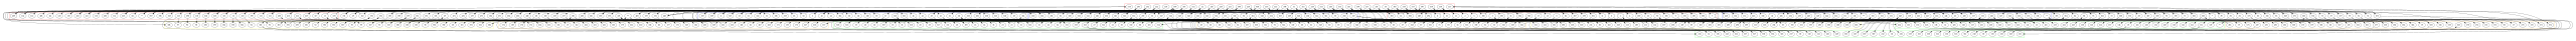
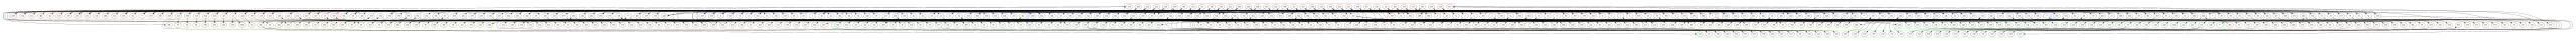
  strict digraph {
    fontname="Noto Serif"
    node [fontname="Noto Serif"]
    edge [fontname="Noto Serif"]
    198
    199
    200
    201
    202
    203
    204
    205
    206
    207
    208
    209
    210
    211
    212
    213
    214
    215
    486
    487
    488
    489
    490
    491
    492
    493
    494
    495
    496
    497
    498
    499
    500
    501
    502
    503
    216
    217
    218
    219
    220
    221
    222
    223
    224
    225
    226
    227
    228
    229
    230
    231
    232
    233
    504
    505
    506
    507
    508
    509
    510
    511
    512
    513
    514
    515
    516
    517
    518
    519
    n71 [label=820]
    521
    108
    109
    110
    111
    112
    113
    114
    115
    116
    117
    118
    119
    120
    121
    122
    123
    124
    125
    396
    397
    398
    399
    400
    401
    402
    403
    404
    405
    406
    407
    408
    409
    410
    411
    412
    413
    144
    145
    146
    147
    148
    149
    150
    151
    152
    153
    154
    155
    156
    157
    158
    159
    160
    161
    432
    433
    434
    435
    436
    437
    438
    439
    440
    441
    442
    443
    444
    445
    446
    447
    448
    449
    90
    91
    92
    93
    94
    95
    96
    97
    98
    99
    100
    101
    102
    103
    104
    105
    106
    107
    378
    379
    380
    381
    382
    383
    384
    385
    386
    387
    388
    389
    390
    391
    392
    393
    394
    395
    162
    163
    164
    165
    166
    167
    168
    169
    170
    171
    172
    173
    174
    175
    176
    177
    178
    179
    450
    451
    452
    453
    454
    455
    456
    457
    458
    459
    460
    461
    462
    463
    464
    465
    466
    467
    180
    181
    182
    183
    184
    185
    186
    187
    188
    189
    190
    191
    192
    193
    194
    195
    196
    197
    468
    469
    470
    471
    472
    473
    474
    475
    476
    477
    478
    479
    480
    481
    482
    483
    484
    485
    18
    19
    20
    21
    22
    23
    24
    25
    26
    27
    28
    29
    30
    31
    32
    33
    34
    35
    306
    307
    308
    309
    310
    311
    312
    313
    314
    315
    316
    317
    318
    319
    320
    321
    322
    323
    54
    55
    56
    57
    58
    59
    60
    61
    62
    63
    64
    65
    66
    67
    68
    69
    70
    71
    342
    343
    344
    345
    346
    347
    348
    349
    350
    351
    352
    353
    354
    355
    356
    357
    358
    359
    252
    253
    254
    255
    256
    257
    258
    259
    260
    261
    262
    263
    264
    265
    266
    267
    268
    269
    540
    541
    542
    543
    544
    545
    546
    547
    548
    549
    550
    551
    552
    553
    554
    555
    556
    557
    270
    271
    272
    273
    274
    275
    276
    277
    278
    279
    280
    281
    282
    283
    284
    285
    286
    287
    558
    559
    560
    561
    562
    563
    564
    565
    566
    567
    568
    569
    570
    571
    572
    573
    574
    575
    72
    73
    74
    75
    76
    77
    78
    79
    80
    81
    82
    83
    84
    85
    86
    87
    88
    89
    360
    361
    362
    363
    364
    365
    366
    367
    368
    369
    370
    371
    372
    373
    374
    375
    376
    377
    234
    235
    236
    237
    238
    239
    240
    241
    242
    243
    244
    245
    246
    247
    248
    249
    250
    251
    522
    523
    524
    525
    526
    527
    528
    529
    530
    531
    532
    533
    534
    535
    536
    537
    538
    539
    126
    127
    128
    129
    130
    131
    132
    133
    134
    135
    136
    137
    138
    139
    140
    141
    142
    143
    414
    415
    416
    417
    418
    419
    420
    421
    422
    423
    424
    425
    426
    427
    428
    429
    430
    431
    36
    37
    38
    39
    40
    41
    42
    43
    44
    45
    46
    47
    48
    49
    50
    51
    52
    53
    324
    325
    326
    327
    328
    329
    330
    331
    332
    333
    n533 [label=834]
    335
    336
    337
    338
    339
    340
    341
    0
    1
    2
    3
    4
    5
    6
    7
    8
    9
    10
    11
    12
    13
    14
    15
    16
    17
    288
    289
    290
    291
    292
    293
    294
    295
    296
    297
    298
    299
    300
    301
    302
    303
    304
    305
    subgraph cluster_1 {
      color=yellow
      198
      199
      200
      201
      202
      203
      204
      205
      206
      207
      208
      209
      210
      211
      212
      213
      214
      215
      486
      487
      488
      489
      490
      491
      492
      493
      494
      495
      496
      497
      498
      499
      500
      501
      502
      503
    }
    subgraph cluster_2 {
      color=red
      216
      217
      218
      219
      220
      221
      222
      223
      224
      225
      226
      227
      228
      229
      230
      231
      232
      233
      504
      505
      506
      507
      508
      509
      510
      511
      512
      513
      514
      515
      516
      517
      518
      519
      n71
      521
    }
    subgraph cluster_3 {
      color=red
      108
      109
      110
      111
      112
      113
      114
      115
      116
      117
      118
      119
      120
      121
      122
      123
      124
      125
      396
      397
      398
      399
      400
      401
      402
      403
      404
      405
      406
      407
      408
      409
      410
      411
      412
      413
    }
    subgraph cluster_4 {
      color=blue
      144
      145
      146
      147
      148
      149
      150
      151
      152
      153
      154
      155
      156
      157
      158
      159
      160
      161
      432
      433
      434
      435
      436
      437
      438
      439
      440
      441
      442
      443
      444
      445
      446
      447
      448
      449
    }
    subgraph cluster_5 {
      color=yellow
      90
      91
      92
      93
      94
      95
      96
      97
      98
      99
      100
      101
      102
      103
      104
      105
      106
      107
      378
      379
      380
      381
      382
      383
      384
      385
      386
      387
      388
      389
      390
      391
      392
      393
      394
      395
    }
    subgraph cluster_6 {
      color=orange
      162
      163
      164
      165
      166
      167
      168
      169
      170
      171
      172
      173
      174
      175
      176
      177
      178
      179
      450
      451
      452
      453
      454
      455
      456
      457
      458
      459
      460
      461
      462
      463
      464
      465
      466
      467
    }
    subgraph cluster_7 {
      color=grey
      180
      181
      182
      183
      184
      185
      186
      187
      188
      189
      190
      191
      192
      193
      194
      195
      196
      197
      468
      469
      470
      471
      472
      473
      474
      475
      476
      477
      478
      479
      480
      481
      482
      483
      484
      485
    }
    subgraph cluster_8 {
      color=green
      18
      19
      20
      21
      22
      23
      24
      25
      26
      27
      28
      29
      30
      31
      32
      33
      34
      35
      306
      307
      308
      309
      310
      311
      312
      313
      314
      315
      316
      317
      318
      319
      320
      321
      322
      323
    }
    subgraph cluster_9 {
      color=orange
      54
      55
      56
      57
      58
      59
      60
      61
      62
      63
      64
      65
      66
      67
      68
      69
      70
      71
      342
      343
      344
      345
      346
      347
      348
      349
      350
      351
      352
      353
      354
      355
      356
      357
      358
      359
    }
    subgraph cluster_10 {
      color=blue
      252
      253
      254
      255
      256
      257
      258
      259
      260
      261
      262
      263
      264
      265
      266
      267
      268
      269
      540
      541
      542
      543
      544
      545
      546
      547
      548
      549
      550
      551
      552
      553
      554
      555
      556
      557
    }
    subgraph cluster_11 {
      color=orange
      270
      271
      272
      273
      274
      275
      276
      277
      278
      279
      280
      281
      282
      283
      284
      285
      286
      287
      558
      559
      560
      561
      562
      563
      564
      565
      566
      567
      568
      569
      570
      571
      572
      573
      574
      575
    }
    subgraph cluster_12 {
      color=grey
      72
      73
      74
      75
      76
      77
      78
      79
      80
      81
      82
      83
      84
      85
      86
      87
      88
      89
      360
      361
      362
      363
      364
      365
      366
      367
      368
      369
      370
      371
      372
      373
      374
      375
      376
      377
    }
    subgraph cluster_13 {
      color=green
      234
      235
      236
      237
      238
      239
      240
      241
      242
      243
      244
      245
      246
      247
      248
      249
      250
      251
      522
      523
      524
      525
      526
      527
      528
      529
      530
      531
      532
      533
      534
      535
      536
      537
      538
      539
    }
    subgraph cluster_14 {
      color=green
      126
      127
      128
      129
      130
      131
      132
      133
      134
      135
      136
      137
      138
      139
      140
      141
      142
      143
      414
      415
      416
      417
      418
      419
      420
      421
      422
      423
      424
      425
      426
      427
      428
      429
      430
      431
    }
    subgraph cluster_15 {
      color=blue
      36
      37
      38
      39
      40
      41
      42
      43
      44
      45
      46
      47
      48
      49
      50
      51
      52
      53
      324
      325
      326
      327
      328
      329
      330
      331
      332
      333
      n533
      335
      336
      337
      338
      339
      340
      341
    }
    subgraph cluster_16 {
      color=red
      0
      1
      2
      3
      4
      5
      6
      7
      8
      9
      10
      11
      12
      13
      14
      15
      16
      17
      288
      289
      290
      291
      292
      293
      294
      295
      296
      297
      298
      299
      300
      301
      302
      303
      304
      305
    }
    203 -> 146
    207 -> 80
    211 -> 1
    211 -> 3
    214 -> 26
    493 -> 307
    493 -> 364
    495 -> 149
    495 -> 156
    499 -> 448
    501 -> 109
    501 -> 115
    216 -> 258
    216 -> 540
    217 -> 145
    217 -> 469
    218 -> 488
    219 -> 252
    220 -> 190
    220 -> 346
    221 -> 439
    221 -> 183
    222 -> 480
    222 -> 362
    223 -> 261
    223 -> 263
    224 -> 188
    225 -> 445
    225 -> 549
    226 -> 276
    227 -> 271
    227 -> 574
    228 -> 471
    228 -> 54
    229 -> 189
    229 -> 65
    230 -> 388
    231 -> 303
    231 -> 304
    232 -> 187
    232 -> 473
    233 -> 16
    233 -> 301
    505 -> 185
    505 -> 77
    506 -> 180
    506 -> 184
    507 -> 76
    508 -> 542
    508 -> 548
    509 -> 484
    509 -> 554
    511 -> 358
    511 -> 543
    513 -> 551
    513 -> 556
    514 -> 482
    515 -> 449
    515 -> 477
    516 -> 478
    517 -> 197
    517 -> 89
    518 -> 468
    518 -> 273
    519 -> 153
    519 -> 195
    n71 -> 356
    521 -> 63
    521 -> 269
    109 -> 338
    109 -> 292
    110 -> 378
    110 -> 382
    111 -> 48
    111 -> n533
    113 -> 104
    113 -> 332
    115 -> 547
    115 -> 39
    117 -> 309
    117 -> 266
    118 -> 90
    119 -> 257
    119 -> 41
    121 -> 99
    121 -> 46
    123 -> 97
    123 -> 245
    124 -> 437
    124 -> 444
    125 -> 395
    125 -> 331
    397 -> 82
    397 -> 336
    398 -> 96
    399 -> 95
    399 -> 36
    401 -> 368
    401 -> 328
    403 -> 379
    403 -> 44
    404 -> 380
    405 -> 253
    405 -> 255
    407 -> 158
    407 -> 28
    409 -> 50
    409 -> 329
    410 -> 94
    410 -> 42
    411 -> 262
    411 -> 325
    412 -> 383
    412 -> 318
    413 -> 33
    413 -> 340
    144 -> 398
    145 -> 200
    145 -> 496
    146 -> 110
    146 -> 384
    147 -> 510
    147 -> 73
    148 -> 210
    148 -> 498
    149 -> 216
    149 -> 399
    150 -> 198
    150 -> 204
    151 -> 489
    151 -> 491
    153 -> 280
    153 -> 282
    154 -> 108
    155 -> 201
    155 -> 217
    156 -> 242
    156 -> 246
    157 -> 517
    157 -> 539
    158 -> 518
    159 -> 503
    159 -> 247
    160 -> 102
    161 -> 321
    161 -> 535
    432 -> 492
    432 -> 396
    433 -> 416
    433 -> 419
    434 -> 22
    434 -> 288
    435 -> 508
    436 -> 182
    436 -> 312
    437 -> 218
    437 -> 239
    438 -> 308
    438 -> 310
    439 -> 119
    439 -> 30
    440 -> 112
    441 -> 205
    441 -> 75
    442 -> 397
    443 -> 487
    443 -> 389
    444 -> 203
    444 -> 504
    445 -> 219
    445 -> 505
    446 -> 234
    447 -> 231
    447 -> 513
    448 -> 199
    448 -> 493
    449 -> 227
    449 -> 519
    97 -> 514
    97 -> 550
    99 -> 472
    100 -> 186
    103 -> 226
    103 -> 476
    107 -> 479
    385 -> 244
    385 -> 536
    387 -> 181
    389 -> 222
    395 -> 194
    395 -> 196
-   459 -> 506
+   459 -> 224
    459 -> 512
    461 -> 223
    461 -> 232
    465 -> 230
    180 -> 166
    180 -> 450
    181 -> 433
    181 -> 454
    182 -> 114
    182 -> 404
    183 -> 91
    183 -> 165
    184 -> 452
    184 -> 360
    185 -> 93
    185 -> 455
    186 -> 164
    186 -> 168
    187 -> 124
    187 -> 367
    188 -> 386
    188 -> 56
    189 -> 259
    189 -> 81
    190 -> 410
    190 -> 392
    191 -> 79
    191 -> 376
    192 -> 270
    192 -> 38
    193 -> 393
    193 -> 371
    194 -> 92
    194 -> 172
    195 -> 317
    195 -> 88
    196 -> 381
    196 -> 374
    197 -> 161
    197 -> 357
    468 -> 432
    468 -> 78
    469 -> 64
    469 -> 86
    470 -> 438
    470 -> 74
    471 -> 100
    471 -> 163
    472 -> 20
    472 -> 342
    473 -> 152
    473 -> 451
    474 -> 162
    475 -> 21
    475 -> 311
    476 -> 170
    476 -> 72
    477 -> 175
    477 -> 177
    478 -> 460
    478 -> 330
    479 -> 409
    479 -> 387
    480 -> 462
    480 -> 370
    481 -> 123
    481 -> 465
    482 -> 464
    483 -> 29
    483 -> 243
    484 -> 117
    484 -> 443
    485 -> 179
    485 -> 85
    18 -> 400
    21 -> 552
    22 -> 174
    27 -> 544
    29 -> 475
    31 -> 352
    31 -> 40
    33 -> 502
    33 -> 58
    309 -> 324
    309 -> 326
    312 -> 546
    313 -> 527
    313 -> 538
    315 -> 169
    315 -> 264
    316 -> 212
    317 -> 66
    317 -> 537
    319 -> 59
    323 -> 350
    323 -> 354
    67 -> 15
    71 -> 17
    71 -> 305
    354 -> 150
    359 -> 316
    359 -> 320
    252 -> 192
    252 -> 526
    253 -> 347
    253 -> 241
    254 -> 240
    254 -> 426
    255 -> 441
    255 -> 237
    256 -> 202
    256 -> 470
    257 -> 423
    257 -> 430
    258 -> 408
    258 -> 348
    259 -> 495
    259 -> 511
    260 -> 401
    261 -> 463
    261 -> 70
    262 -> 37
    262 -> 43
    263 -> 103
    263 -> 47
    264 -> 500
    264 -> 84
    265 -> 467
    265 -> 8
    267 -> 34
    267 -> 322
    268 -> 127
    268 -> 415
    269 -> 215
    269 -> 295
    540 -> 122
    540 -> 60
    541 -> 228
    541 -> 453
    542 -> 208
    542 -> 220
    543 -> 507
    543 -> 509
    544 -> 506
    544 -> 344
    545 -> 221
    545 -> 435
    546 -> 494
    546 -> 140
    547 -> n71
    547 -> 313
    548 -> 206
    548 -> 390
    549 -> 461
    549 -> 193
    550 -> 62
    550 -> 68
    551 -> 213
    551 -> 83
    552 -> 434
    552 -> 534
    553 -> 31
    553 -> 297
    554 -> 238
    554 -> 532
    555 -> 319
    555 -> 87
    556 -> 516
    556 -> 466
    557 -> 225
    557 -> 157
    275 -> 363
    275 -> 365
    277 -> 523
    279 -> 27
    279 -> 291
    281 -> 306
    281 -> 531
    283 -> 412
    283 -> 144
    287 -> 235
    567 -> 385
    567 -> 176
    569 -> 19
    569 -> 248
    72 -> 116
    72 -> 130
    73 -> 278
    73 -> 572
    74 -> 120
    74 -> 528
    75 -> 545
    75 -> 429
    76 -> 486
    76 -> 406
    77 -> 568
    77 -> 131
    78 -> 474
    78 -> 420
    79 -> 561
    79 -> 533
    81 -> 559
    81 -> 250
    82 -> 570
    82 -> 417
    83 -> 277
    83 -> 565
    84 -> 167
    84 -> 560
    85 -> 483
    85 -> 281
    86 -> 566
    86 -> 129
    87 -> 569
    87 -> 571
    88 -> 137
    88 -> 143
    89 -> 265
    89 -> 267
    360 -> 126
    360 -> 414
    361 -> 403
    361 -> 562
    362 -> 418
    362 -> 422
    363 -> 142
    363 -> 421
    364 -> 402
    364 -> 458
    365 -> 274
    365 -> 284
    366 -> 118
    366 -> 128
    367 -> 147
    367 -> 151
    368 -> 436
    368 -> 558
    369 -> 139
    369 -> 431
    370 -> 134
    371 -> 268
    371 -> 286
    372 -> 314
    372 -> 236
    373 -> 555
    373 -> 251
    374 -> 272
    374 -> 564
    375 -> 279
    375 -> 567
    376 -> 459
    376 -> 541
    377 -> 553
    377 -> 573
    531 -> 563
    131 -> 522
    131 -> 530
    133 -> 442
    133 -> 446
    134 -> 18
    139 -> 525
    139 -> 529
    36 -> 256
    37 -> 4
    38 -> 132
    40 -> 98
    40 -> 424
    41 -> 23
    41 -> 32
    42 -> 490
    42 -> 456
    43 -> 6
    43 -> 289
    45 -> 5
    45 -> 293
    46 -> 24
    47 -> 105
    47 -> 107
    49 -> 35
    49 -> 12
    50 -> 294
    51 -> 323
    51 -> 298
    52 -> 111
    52 -> 290
    53 -> 7
    53 -> 302
    324 -> 275
    324 -> 2
    325 -> 428
    326 -> 254
    326 -> 366
    327 -> 440
    328 -> 138
    330 -> 524
    330 -> 136
    331 -> 25
    331 -> 296
    332 -> 148
    332 -> 260
    333 -> 394
    333 -> 135
    335 -> 315
    335 -> 10
    337 -> 9
    337 -> 300
    338 -> 361
    339 -> 11
    339 -> 299
    341 -> 13
    341 -> 14
    0 -> 71
    0 -> 249
    1 -> 501
    1 -> 481
    2 -> 407
    2 -> 173
    3 -> 391
    3 -> 333
    4 -> 214
    4 -> 405
    5 -> 101
    5 -> 57
    6 -> 209
    6 -> 55
    7 -> 285
    7 -> 377
    8 -> 155
    8 -> 485
    9 -> 499
    9 -> 53
    10 -> 125
    10 -> 171
    11 -> 515
    11 -> 413
    12 -> 178
    12 -> 191
    13 -> 159
    13 -> 69
    14 -> 154
    14 -> 160
    15 -> 233
    15 -> 337
    16 -> 211
    16 -> 425
    17 -> 447
    288 -> 113
    288 -> 372
    289 -> 345
    289 -> 427
    290 -> 457
    290 -> 133
    291 -> 411
    291 -> 349
    292 -> 207
    292 -> 141
    293 -> 52
    293 -> 335
    294 -> 106
    294 -> 369
    295 -> 229
    295 -> 575
    296 -> 497
    296 -> 121
    297 -> 355
    297 -> 557
    298 -> 373
    298 -> 375
    299 -> 521
    299 -> 359
    300 -> 45
    300 -> 49
    301 -> 353
    301 -> 341
    302 -> 61
    302 -> 327
    303 -> 287
    303 -> 339
    304 -> 343
    304 -> 51
    305 -> 67
    305 -> 351
  }
